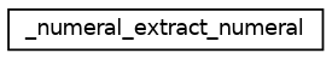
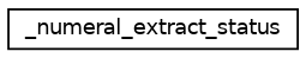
  digraph {
    rankdir=LR
-   n1 [color=black fillcolor=white fontname=Helvetica fontsize=10 height=0.2 label=_numeral_extract_numeral shape=record style=filled width=0.4]
+   n1 [color=black fillcolor=white fontname=Helvetica fontsize=10 height=0.2 label=_numeral_extract_status shape=record style=filled width=0.4]
  }
